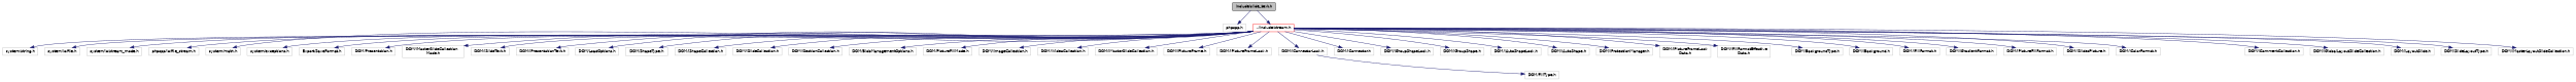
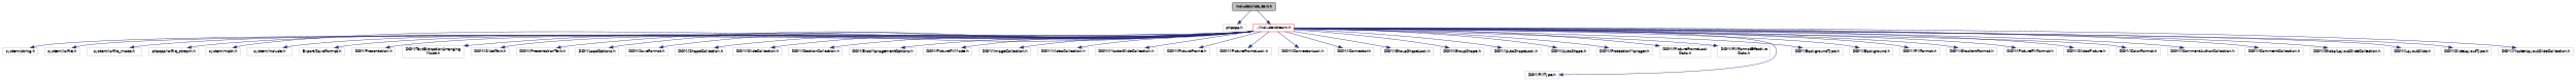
  digraph {
    node [color=grey75 fillcolor=white fontname=Helvetica fontsize=10 shape=record style=filled]
    edge [color=midnightblue fontname=Helvetica fontsize=10 labelfontname=Helvetica labelfontsize=10 style=solid]
    n1 [color=black fillcolor=grey75 fontcolor=black height=0.2 label="include/slide_text.h" width=0.4]
    n2 [height=0.2 label="phpcpp.h" width=0.4]
    n3 [color=red height=0.2 label="../include/stream.h" width=0.4]
    n4 [height=0.2 label="system/string.h" width=0.4]
    n5 [height=0.2 label="system/io/file.h" width=0.4]
-   n6 [height=0.2 label="system/io/stream_mode.h" width=0.4]
+   n6 [height=0.2 label="system/io/file_mode.h" width=0.4]
    n7 [height=0.2 label="phpcpp/io/file_stream.h" width=0.4]
    n8 [height=0.2 label="system/math.h" width=0.4]
-   n9 [height=0.2 label="system/exceptions.h" width=0.4]
+   n9 [height=0.2 label="system/include.h" width=0.4]
    n10 [height=0.2 label="Export/SaveFormat.h" width=0.4]
    n11 [height=0.2 label="DOM/Presentation.h" width=0.4]
-   n12 [height=0.2 label="DOM/IMasterSlideCollection\lMode.h" width=0.4]
+   n12 [height=0.2 label="DOM/TextExtractionArranging\lMode.h" width=0.4]
    n13 [height=0.2 label="DOM/ISlideText.h" width=0.4]
    n14 [height=0.2 label="DOM/IPresentationText.h" width=0.4]
    n15 [height=0.2 label="DOM/LoadOptions.h" width=0.4]
-   n16 [height=0.2 label="DOM/ShapeType.h" width=0.4]
+   n16 [height=0.2 label="DOM/SaveFormat.h" width=0.4]
    n17 [height=0.2 label="DOM/IShapeCollection.h" width=0.4]
    n18 [height=0.2 label="DOM/ISlideCollection.h" width=0.4]
    n19 [height=0.2 label="DOM/ISectionCollection.h" width=0.4]
    n20 [height=0.2 label="DOM/BlobManagementOptions.h" width=0.4]
    n21 [height=0.2 label="DOM/PictureFillMode.h" width=0.4]
    n22 [height=0.2 label="DOM/IImageCollection.h" width=0.4]
    n23 [height=0.2 label="DOM/IVideoCollection.h" width=0.4]
    n24 [height=0.2 label="DOM/IMasterSlideCollection.h" width=0.4]
    n25 [height=0.2 label="DOM/IPictureFrame.h" width=0.4]
    n26 [height=0.2 label="DOM/IPictureFrameLock.h" width=0.4]
    n27 [height=0.2 label="DOM/IConnectorLock.h" width=0.4]
    n28 [height=0.2 label="DOM/IConnector.h" width=0.4]
    n29 [height=0.2 label="DOM/IGroupShapeLock.h" width=0.4]
    n30 [height=0.2 label="DOM/IGroupShape.h" width=0.4]
    n31 [height=0.2 label="DOM/IAutoShapeLock.h" width=0.4]
    n32 [height=0.2 label="DOM/IAutoShape.h" width=0.4]
    n33 [height=0.2 label="DOM/IProtectionManager.h" width=0.4]
    n34 [height=0.2 label="DOM/IPictureFrameLock\lData.h" width=0.4]
    n35 [height=0.2 label="DOM/IFillFormatEffective\lData.h" width=0.4]
    n36 [height=0.2 label="DOM/FillType.h" width=0.4]
    n37 [height=0.2 label="DOM/BackgroundType.h" width=0.4]
    n38 [height=0.2 label="DOM/IBackground.h" width=0.4]
    n39 [height=0.2 label="DOM/IFillFormat.h" width=0.4]
    n40 [height=0.2 label="DOM/IGradientFormat.h" width=0.4]
    n41 [height=0.2 label="DOM/IPictureFillFormat.h" width=0.4]
    n42 [height=0.2 label="DOM/ISlidesPicture.h" width=0.4]
    n43 [height=0.2 label="DOM/IColorFormat.h" width=0.4]
+   n44 [height=0.2 label="DOM/ICommentAuthorCollection.h" width=0.4]
    n45 [height=0.2 label="DOM/ICommentCollection.h" width=0.4]
    n46 [height=0.2 label="DOM/IGlobalLayoutSlideCollection.h" width=0.4]
    n47 [height=0.2 label="DOM/ILayoutSlide.h" width=0.4]
    n48 [height=0.2 label="DOM/SlideLayoutType.h" width=0.4]
    n49 [height=0.2 label="DOM/IMasterLayoutSlideCollection.h" width=0.4]
    n1 -> n2
    n1 -> n3
    n3 -> n4
    n3 -> n5
    n3 -> n6
    n3 -> n7
    n3 -> n8
    n3 -> n9
    n3 -> n10
    n3 -> n11
    n3 -> n12
    n3 -> n13
    n3 -> n14
    n3 -> n15
    n3 -> n16
    n3 -> n17
    n3 -> n18
    n3 -> n19
    n3 -> n20
    n3 -> n21
    n3 -> n22
    n3 -> n23
    n3 -> n24
    n3 -> n25
    n3 -> n26
    n3 -> n27
    n3 -> n28
    n3 -> n29
    n3 -> n30
    n3 -> n31
    n3 -> n32
    n3 -> n33
    n3 -> n34
    n3 -> n35
-   n27 -> n36
+   n3 -> n36
    n3 -> n37
    n3 -> n38
    n3 -> n39
    n3 -> n40
    n3 -> n41
    n3 -> n42
    n3 -> n43
+   n3 -> n44
    n3 -> n45
    n3 -> n46
    n3 -> n47
    n3 -> n48
    n3 -> n49
  }
